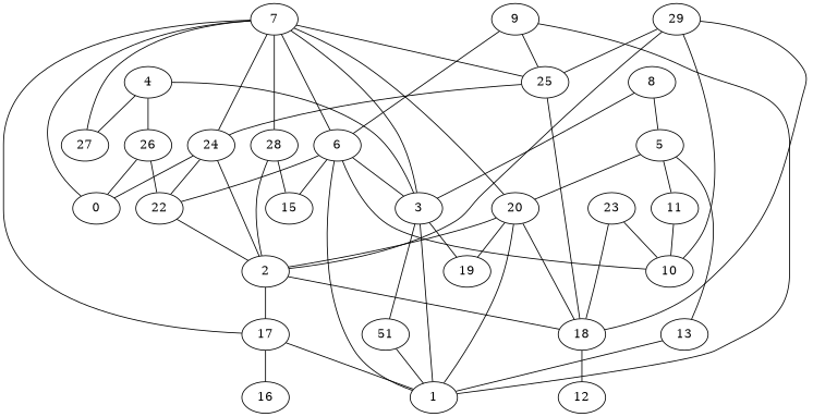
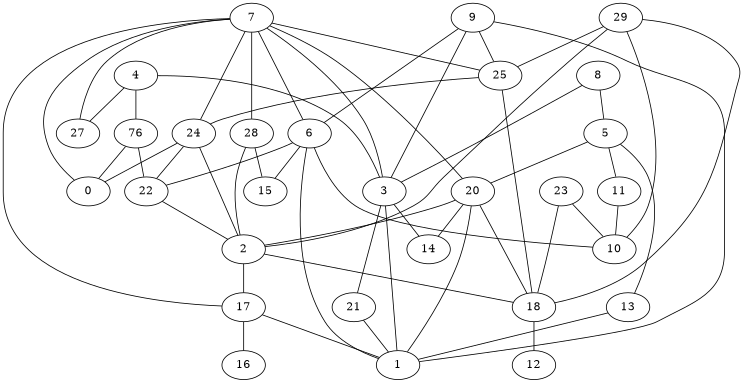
  digraph {
    edge [color=black dir=none]
    29
    10
    2
    18
    25
    17
    13
    1
    3
-   14 [label=19]
-   21 [label=51]
+   14
+   21
    6
    15
    22
    20
    12
    9
    16
    28
    24
    0
-   26
+   26 [label=76]
    5
    11
    7
    27
    8
    4
    23
    subgraph sub_1 {
      29
      10
      2
      18
      25
      17
      13
      1
      3
      14
      21
      6
      15
      22
      20
      12
      9
      16
      28
      24
      0
      26
      5
      11
      7
      27
      8
      4
      23
    }
    29 -> 10
    29 -> 2
    29 -> 18
    29 -> 25
    2 -> 18
    2 -> 17
    18 -> 12
    25 -> 18
    25 -> 24
    17 -> 1
    17 -> 16
    13 -> 1
    3 -> 1
    3 -> 14
    3 -> 21
    21 -> 1
    6 -> 10
    6 -> 1
    6 -> 15
    6 -> 22
    22 -> 2
    20 -> 2
    20 -> 18
    20 -> 1
    20 -> 14
    9 -> 25
    9 -> 1
-   6 -> 3
+   9 -> 3
    9 -> 6
    28 -> 2
    28 -> 15
    24 -> 2
    24 -> 22
    24 -> 0
    26 -> 22
    26 -> 0
    5 -> 13
    5 -> 20
    5 -> 11
    11 -> 10
    7 -> 25
    7 -> 17
    7 -> 3
    7 -> 6
    7 -> 20
    7 -> 28
    7 -> 24
    7 -> 0
    7 -> 27
    8 -> 3
    8 -> 5
    4 -> 3
    4 -> 26
    4 -> 27
    23 -> 10
    23 -> 18
  }
